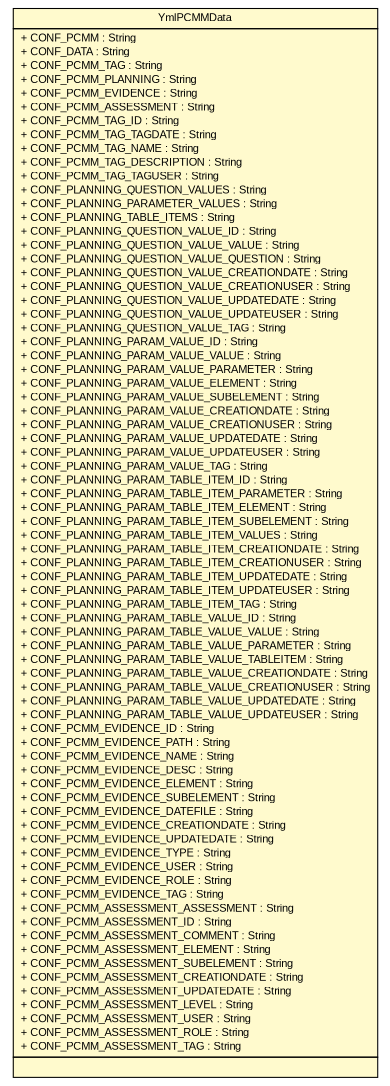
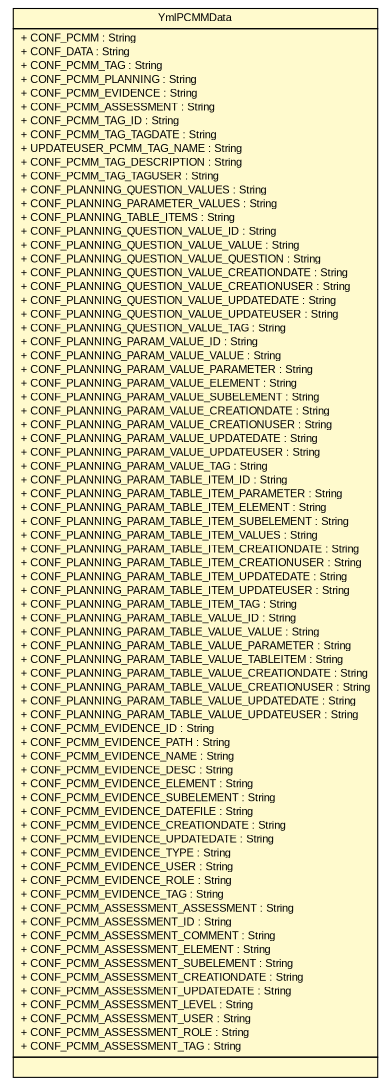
  digraph {
    nodesep=0.25
    ranksep=0.5
-   n1 [fontcolor=black fontname=arial fontsize=10.0 label=<<table title="gov.sandia.cf.application.configuration.pcmm.YmlPCMMData" border="0" cellborder="1" cellspacing="0" cellpadding="2" port="p" bgcolor="lemonChiffon" href="./YmlPCMMData.html"> 		<tr><td><table border="0" cellspacing="0" cellpadding="1"> <tr><td align="center" balign="center"> YmlPCMMData </td></tr> 		</table></td></tr> 		<tr><td><table border="0" cellspacing="0" cellpadding="1"> <tr><td align="left" balign="left"> + CONF_PCMM : String </td></tr> <tr><td align="left" balign="left"> + CONF_DATA : String </td></tr> <tr><td align="left" balign="left"> + CONF_PCMM_TAG : String </td></tr> <tr><td align="left" balign="left"> + CONF_PCMM_PLANNING : String </td></tr> <tr><td align="left" balign="left"> + CONF_PCMM_EVIDENCE : String </td></tr> <tr><td align="left" balign="left"> + CONF_PCMM_ASSESSMENT : String </td></tr> <tr><td align="left" balign="left"> + CONF_PCMM_TAG_ID : String </td></tr> <tr><td align="left" balign="left"> + CONF_PCMM_TAG_TAGDATE : String </td></tr> <tr><td align="left" balign="left"> + CONF_PCMM_TAG_NAME : String </td></tr> <tr><td align="left" balign="left"> + CONF_PCMM_TAG_DESCRIPTION : String </td></tr> <tr><td align="left" balign="left"> + CONF_PCMM_TAG_TAGUSER : String </td></tr> <tr><td align="left" balign="left"> + CONF_PLANNING_QUESTION_VALUES : String </td></tr> <tr><td align="left" balign="left"> + CONF_PLANNING_PARAMETER_VALUES : String </td></tr> <tr><td align="left" balign="left"> + CONF_PLANNING_TABLE_ITEMS : String </td></tr> <tr><td align="left" balign="left"> + CONF_PLANNING_QUESTION_VALUE_ID : String </td></tr> <tr><td align="left" balign="left"> + CONF_PLANNING_QUESTION_VALUE_VALUE : String </td></tr> <tr><td align="left" balign="left"> + CONF_PLANNING_QUESTION_VALUE_QUESTION : String </td></tr> <tr><td align="left" balign="left"> + CONF_PLANNING_QUESTION_VALUE_CREATIONDATE : String </td></tr> <tr><td align="left" balign="left"> + CONF_PLANNING_QUESTION_VALUE_CREATIONUSER : String </td></tr> <tr><td align="left" balign="left"> + CONF_PLANNING_QUESTION_VALUE_UPDATEDATE : String </td></tr> <tr><td align="left" balign="left"> + CONF_PLANNING_QUESTION_VALUE_UPDATEUSER : String </td></tr> <tr><td align="left" balign="left"> + CONF_PLANNING_QUESTION_VALUE_TAG : String </td></tr> <tr><td align="left" balign="left"> + CONF_PLANNING_PARAM_VALUE_ID : String </td></tr> <tr><td align="left" balign="left"> + CONF_PLANNING_PARAM_VALUE_VALUE : String </td></tr> <tr><td align="left" balign="left"> + CONF_PLANNING_PARAM_VALUE_PARAMETER : String </td></tr> <tr><td align="left" balign="left"> + CONF_PLANNING_PARAM_VALUE_ELEMENT : String </td></tr> <tr><td align="left" balign="left"> + CONF_PLANNING_PARAM_VALUE_SUBELEMENT : String </td></tr> <tr><td align="left" balign="left"> + CONF_PLANNING_PARAM_VALUE_CREATIONDATE : String </td></tr> <tr><td align="left" balign="left"> + CONF_PLANNING_PARAM_VALUE_CREATIONUSER : String </td></tr> <tr><td align="left" balign="left"> + CONF_PLANNING_PARAM_VALUE_UPDATEDATE : String </td></tr> <tr><td align="left" balign="left"> + CONF_PLANNING_PARAM_VALUE_UPDATEUSER : String </td></tr> <tr><td align="left" balign="left"> + CONF_PLANNING_PARAM_VALUE_TAG : String </td></tr> <tr><td align="left" balign="left"> + CONF_PLANNING_PARAM_TABLE_ITEM_ID : String </td></tr> <tr><td align="left" balign="left"> + CONF_PLANNING_PARAM_TABLE_ITEM_PARAMETER : String </td></tr> <tr><td align="left" balign="left"> + CONF_PLANNING_PARAM_TABLE_ITEM_ELEMENT : String </td></tr> <tr><td align="left" balign="left"> + CONF_PLANNING_PARAM_TABLE_ITEM_SUBELEMENT : String </td></tr> <tr><td align="left" balign="left"> + CONF_PLANNING_PARAM_TABLE_ITEM_VALUES : String </td></tr> <tr><td align="left" balign="left"> + CONF_PLANNING_PARAM_TABLE_ITEM_CREATIONDATE : String </td></tr> <tr><td align="left" balign="left"> + CONF_PLANNING_PARAM_TABLE_ITEM_CREATIONUSER : String </td></tr> <tr><td align="left" balign="left"> + CONF_PLANNING_PARAM_TABLE_ITEM_UPDATEDATE : String </td></tr> <tr><td align="left" balign="left"> + CONF_PLANNING_PARAM_TABLE_ITEM_UPDATEUSER : String </td></tr> <tr><td align="left" balign="left"> + CONF_PLANNING_PARAM_TABLE_ITEM_TAG : String </td></tr> <tr><td align="left" balign="left"> + CONF_PLANNING_PARAM_TABLE_VALUE_ID : String </td></tr> <tr><td align="left" balign="left"> + CONF_PLANNING_PARAM_TABLE_VALUE_VALUE : String </td></tr> <tr><td align="left" balign="left"> + CONF_PLANNING_PARAM_TABLE_VALUE_PARAMETER : String </td></tr> <tr><td align="left" balign="left"> + CONF_PLANNING_PARAM_TABLE_VALUE_TABLEITEM : String </td></tr> <tr><td align="left" balign="left"> + CONF_PLANNING_PARAM_TABLE_VALUE_CREATIONDATE : String </td></tr> <tr><td align="left" balign="left"> + CONF_PLANNING_PARAM_TABLE_VALUE_CREATIONUSER : String </td></tr> <tr><td align="left" balign="left"> + CONF_PLANNING_PARAM_TABLE_VALUE_UPDATEDATE : String </td></tr> <tr><td align="left" balign="left"> + CONF_PLANNING_PARAM_TABLE_VALUE_UPDATEUSER : String </td></tr> <tr><td align="left" balign="left"> + CONF_PCMM_EVIDENCE_ID : String </td></tr> <tr><td align="left" balign="left"> + CONF_PCMM_EVIDENCE_PATH : String </td></tr> <tr><td align="left" balign="left"> + CONF_PCMM_EVIDENCE_NAME : String </td></tr> <tr><td align="left" balign="left"> + CONF_PCMM_EVIDENCE_DESC : String </td></tr> <tr><td align="left" balign="left"> + CONF_PCMM_EVIDENCE_ELEMENT : String </td></tr> <tr><td align="left" balign="left"> + CONF_PCMM_EVIDENCE_SUBELEMENT : String </td></tr> <tr><td align="left" balign="left"> + CONF_PCMM_EVIDENCE_DATEFILE : String </td></tr> <tr><td align="left" balign="left"> + CONF_PCMM_EVIDENCE_CREATIONDATE : String </td></tr> <tr><td align="left" balign="left"> + CONF_PCMM_EVIDENCE_UPDATEDATE : String </td></tr> <tr><td align="left" balign="left"> + CONF_PCMM_EVIDENCE_TYPE : String </td></tr> <tr><td align="left" balign="left"> + CONF_PCMM_EVIDENCE_USER : String </td></tr> <tr><td align="left" balign="left"> + CONF_PCMM_EVIDENCE_ROLE : String </td></tr> <tr><td align="left" balign="left"> + CONF_PCMM_EVIDENCE_TAG : String </td></tr> <tr><td align="left" balign="left"> + CONF_PCMM_ASSESSMENT_ASSESSMENT : String </td></tr> <tr><td align="left" balign="left"> + CONF_PCMM_ASSESSMENT_ID : String </td></tr> <tr><td align="left" balign="left"> + CONF_PCMM_ASSESSMENT_COMMENT : String </td></tr> <tr><td align="left" balign="left"> + CONF_PCMM_ASSESSMENT_ELEMENT : String </td></tr> <tr><td align="left" balign="left"> + CONF_PCMM_ASSESSMENT_SUBELEMENT : String </td></tr> <tr><td align="left" balign="left"> + CONF_PCMM_ASSESSMENT_CREATIONDATE : String </td></tr> <tr><td align="left" balign="left"> + CONF_PCMM_ASSESSMENT_UPDATEDATE : String </td></tr> <tr><td align="left" balign="left"> + CONF_PCMM_ASSESSMENT_LEVEL : String </td></tr> <tr><td align="left" balign="left"> + CONF_PCMM_ASSESSMENT_USER : String </td></tr> <tr><td align="left" balign="left"> + CONF_PCMM_ASSESSMENT_ROLE : String </td></tr> <tr><td align="left" balign="left"> + CONF_PCMM_ASSESSMENT_TAG : String </td></tr> 		</table></td></tr> 		<tr><td><table border="0" cellspacing="0" cellpadding="1"> <tr><td align="left" balign="left">  </td></tr> 		</table></td></tr> 		</table>> shape=plaintext]
+   n1 [fontcolor=black fontname=arial fontsize=10.0 label=<<table title="gov.sandia.cf.application.configuration.pcmm.YmlPCMMData" border="0" cellborder="1" cellspacing="0" cellpadding="2" port="p" bgcolor="lemonChiffon" href="./YmlPCMMData.html"> 		<tr><td><table border="0" cellspacing="0" cellpadding="1"> <tr><td align="center" balign="center"> YmlPCMMData </td></tr> 		</table></td></tr> 		<tr><td><table border="0" cellspacing="0" cellpadding="1"> <tr><td align="left" balign="left"> + CONF_PCMM : String </td></tr> <tr><td align="left" balign="left"> + CONF_DATA : String </td></tr> <tr><td align="left" balign="left"> + CONF_PCMM_TAG : String </td></tr> <tr><td align="left" balign="left"> + CONF_PCMM_PLANNING : String </td></tr> <tr><td align="left" balign="left"> + CONF_PCMM_EVIDENCE : String </td></tr> <tr><td align="left" balign="left"> + CONF_PCMM_ASSESSMENT : String </td></tr> <tr><td align="left" balign="left"> + CONF_PCMM_TAG_ID : String </td></tr> <tr><td align="left" balign="left"> + CONF_PCMM_TAG_TAGDATE : String </td></tr> <tr><td align="left" balign="left"> + UPDATEUSER_PCMM_TAG_NAME : String </td></tr> <tr><td align="left" balign="left"> + CONF_PCMM_TAG_DESCRIPTION : String </td></tr> <tr><td align="left" balign="left"> + CONF_PCMM_TAG_TAGUSER : String </td></tr> <tr><td align="left" balign="left"> + CONF_PLANNING_QUESTION_VALUES : String </td></tr> <tr><td align="left" balign="left"> + CONF_PLANNING_PARAMETER_VALUES : String </td></tr> <tr><td align="left" balign="left"> + CONF_PLANNING_TABLE_ITEMS : String </td></tr> <tr><td align="left" balign="left"> + CONF_PLANNING_QUESTION_VALUE_ID : String </td></tr> <tr><td align="left" balign="left"> + CONF_PLANNING_QUESTION_VALUE_VALUE : String </td></tr> <tr><td align="left" balign="left"> + CONF_PLANNING_QUESTION_VALUE_QUESTION : String </td></tr> <tr><td align="left" balign="left"> + CONF_PLANNING_QUESTION_VALUE_CREATIONDATE : String </td></tr> <tr><td align="left" balign="left"> + CONF_PLANNING_QUESTION_VALUE_CREATIONUSER : String </td></tr> <tr><td align="left" balign="left"> + CONF_PLANNING_QUESTION_VALUE_UPDATEDATE : String </td></tr> <tr><td align="left" balign="left"> + CONF_PLANNING_QUESTION_VALUE_UPDATEUSER : String </td></tr> <tr><td align="left" balign="left"> + CONF_PLANNING_QUESTION_VALUE_TAG : String </td></tr> <tr><td align="left" balign="left"> + CONF_PLANNING_PARAM_VALUE_ID : String </td></tr> <tr><td align="left" balign="left"> + CONF_PLANNING_PARAM_VALUE_VALUE : String </td></tr> <tr><td align="left" balign="left"> + CONF_PLANNING_PARAM_VALUE_PARAMETER : String </td></tr> <tr><td align="left" balign="left"> + CONF_PLANNING_PARAM_VALUE_ELEMENT : String </td></tr> <tr><td align="left" balign="left"> + CONF_PLANNING_PARAM_VALUE_SUBELEMENT : String </td></tr> <tr><td align="left" balign="left"> + CONF_PLANNING_PARAM_VALUE_CREATIONDATE : String </td></tr> <tr><td align="left" balign="left"> + CONF_PLANNING_PARAM_VALUE_CREATIONUSER : String </td></tr> <tr><td align="left" balign="left"> + CONF_PLANNING_PARAM_VALUE_UPDATEDATE : String </td></tr> <tr><td align="left" balign="left"> + CONF_PLANNING_PARAM_VALUE_UPDATEUSER : String </td></tr> <tr><td align="left" balign="left"> + CONF_PLANNING_PARAM_VALUE_TAG : String </td></tr> <tr><td align="left" balign="left"> + CONF_PLANNING_PARAM_TABLE_ITEM_ID : String </td></tr> <tr><td align="left" balign="left"> + CONF_PLANNING_PARAM_TABLE_ITEM_PARAMETER : String </td></tr> <tr><td align="left" balign="left"> + CONF_PLANNING_PARAM_TABLE_ITEM_ELEMENT : String </td></tr> <tr><td align="left" balign="left"> + CONF_PLANNING_PARAM_TABLE_ITEM_SUBELEMENT : String </td></tr> <tr><td align="left" balign="left"> + CONF_PLANNING_PARAM_TABLE_ITEM_VALUES : String </td></tr> <tr><td align="left" balign="left"> + CONF_PLANNING_PARAM_TABLE_ITEM_CREATIONDATE : String </td></tr> <tr><td align="left" balign="left"> + CONF_PLANNING_PARAM_TABLE_ITEM_CREATIONUSER : String </td></tr> <tr><td align="left" balign="left"> + CONF_PLANNING_PARAM_TABLE_ITEM_UPDATEDATE : String </td></tr> <tr><td align="left" balign="left"> + CONF_PLANNING_PARAM_TABLE_ITEM_UPDATEUSER : String </td></tr> <tr><td align="left" balign="left"> + CONF_PLANNING_PARAM_TABLE_ITEM_TAG : String </td></tr> <tr><td align="left" balign="left"> + CONF_PLANNING_PARAM_TABLE_VALUE_ID : String </td></tr> <tr><td align="left" balign="left"> + CONF_PLANNING_PARAM_TABLE_VALUE_VALUE : String </td></tr> <tr><td align="left" balign="left"> + CONF_PLANNING_PARAM_TABLE_VALUE_PARAMETER : String </td></tr> <tr><td align="left" balign="left"> + CONF_PLANNING_PARAM_TABLE_VALUE_TABLEITEM : String </td></tr> <tr><td align="left" balign="left"> + CONF_PLANNING_PARAM_TABLE_VALUE_CREATIONDATE : String </td></tr> <tr><td align="left" balign="left"> + CONF_PLANNING_PARAM_TABLE_VALUE_CREATIONUSER : String </td></tr> <tr><td align="left" balign="left"> + CONF_PLANNING_PARAM_TABLE_VALUE_UPDATEDATE : String </td></tr> <tr><td align="left" balign="left"> + CONF_PLANNING_PARAM_TABLE_VALUE_UPDATEUSER : String </td></tr> <tr><td align="left" balign="left"> + CONF_PCMM_EVIDENCE_ID : String </td></tr> <tr><td align="left" balign="left"> + CONF_PCMM_EVIDENCE_PATH : String </td></tr> <tr><td align="left" balign="left"> + CONF_PCMM_EVIDENCE_NAME : String </td></tr> <tr><td align="left" balign="left"> + CONF_PCMM_EVIDENCE_DESC : String </td></tr> <tr><td align="left" balign="left"> + CONF_PCMM_EVIDENCE_ELEMENT : String </td></tr> <tr><td align="left" balign="left"> + CONF_PCMM_EVIDENCE_SUBELEMENT : String </td></tr> <tr><td align="left" balign="left"> + CONF_PCMM_EVIDENCE_DATEFILE : String </td></tr> <tr><td align="left" balign="left"> + CONF_PCMM_EVIDENCE_CREATIONDATE : String </td></tr> <tr><td align="left" balign="left"> + CONF_PCMM_EVIDENCE_UPDATEDATE : String </td></tr> <tr><td align="left" balign="left"> + CONF_PCMM_EVIDENCE_TYPE : String </td></tr> <tr><td align="left" balign="left"> + CONF_PCMM_EVIDENCE_USER : String </td></tr> <tr><td align="left" balign="left"> + CONF_PCMM_EVIDENCE_ROLE : String </td></tr> <tr><td align="left" balign="left"> + CONF_PCMM_EVIDENCE_TAG : String </td></tr> <tr><td align="left" balign="left"> + CONF_PCMM_ASSESSMENT_ASSESSMENT : String </td></tr> <tr><td align="left" balign="left"> + CONF_PCMM_ASSESSMENT_ID : String </td></tr> <tr><td align="left" balign="left"> + CONF_PCMM_ASSESSMENT_COMMENT : String </td></tr> <tr><td align="left" balign="left"> + CONF_PCMM_ASSESSMENT_ELEMENT : String </td></tr> <tr><td align="left" balign="left"> + CONF_PCMM_ASSESSMENT_SUBELEMENT : String </td></tr> <tr><td align="left" balign="left"> + CONF_PCMM_ASSESSMENT_CREATIONDATE : String </td></tr> <tr><td align="left" balign="left"> + CONF_PCMM_ASSESSMENT_UPDATEDATE : String </td></tr> <tr><td align="left" balign="left"> + CONF_PCMM_ASSESSMENT_LEVEL : String </td></tr> <tr><td align="left" balign="left"> + CONF_PCMM_ASSESSMENT_USER : String </td></tr> <tr><td align="left" balign="left"> + CONF_PCMM_ASSESSMENT_ROLE : String </td></tr> <tr><td align="left" balign="left"> + CONF_PCMM_ASSESSMENT_TAG : String </td></tr> 		</table></td></tr> 		<tr><td><table border="0" cellspacing="0" cellpadding="1"> <tr><td align="left" balign="left">  </td></tr> 		</table></td></tr> 		</table>> shape=plaintext]
  }
